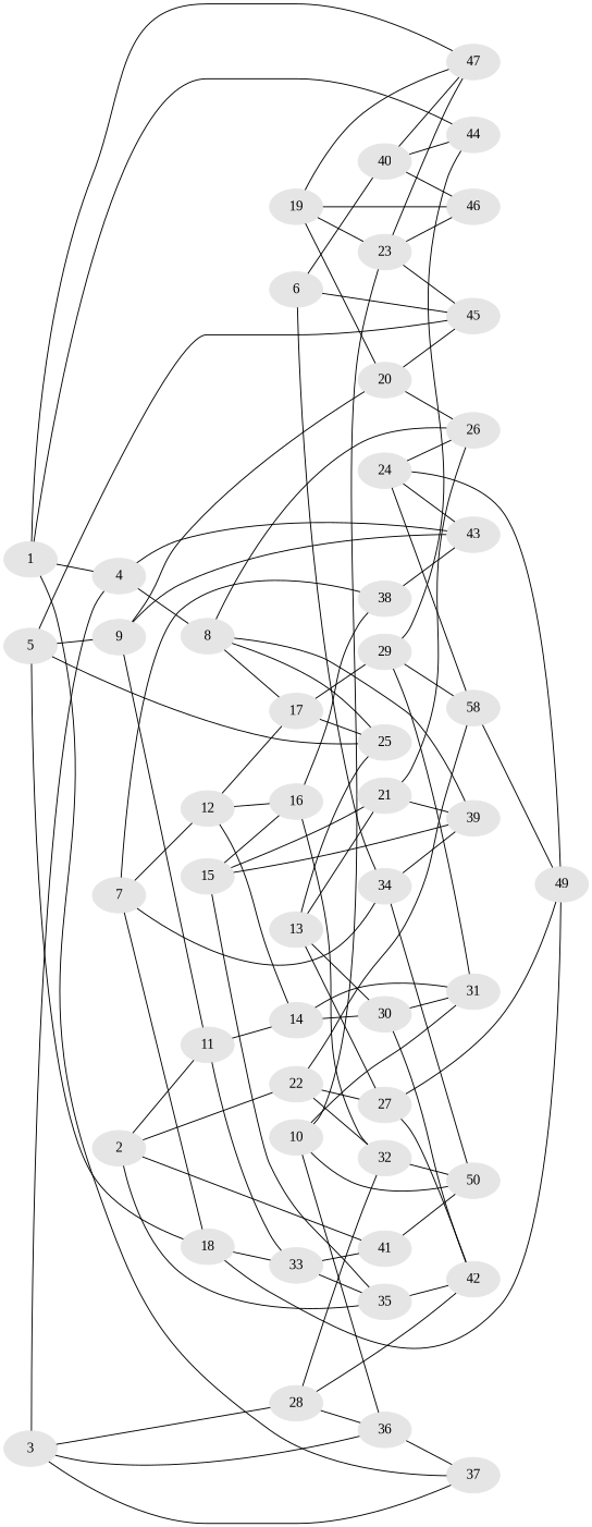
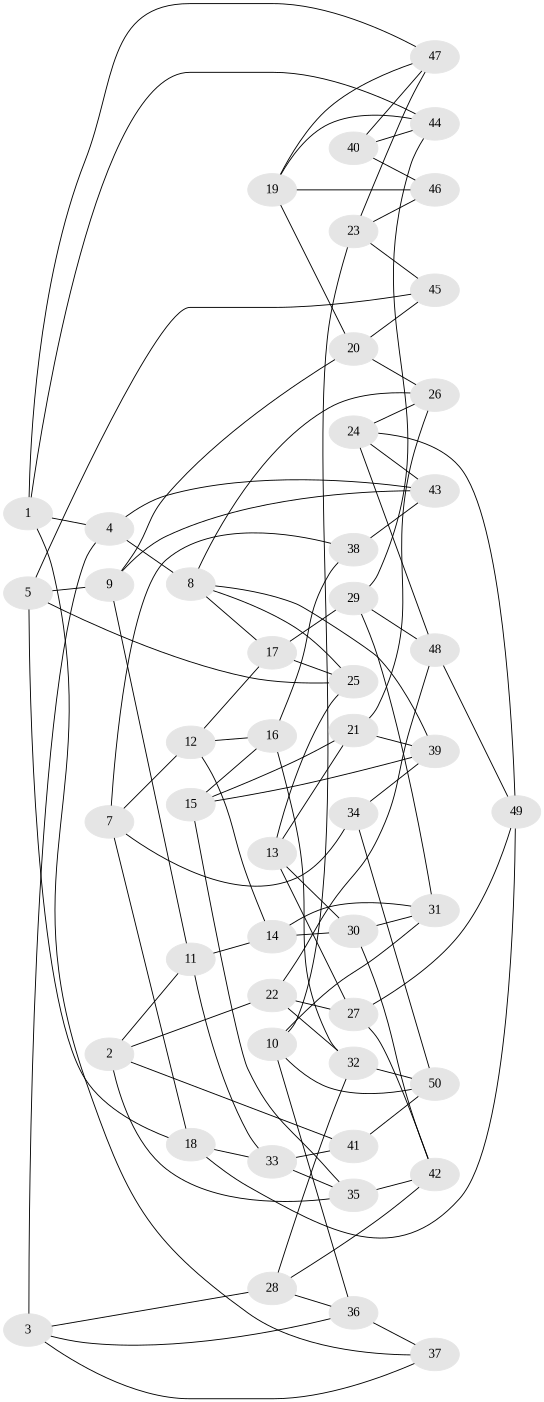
  graph {
    fontname="Liberation Serif"
    rankdir=LR
    node [color=gray90 fontname="Liberation Serif" style=filled]
    edge [fontname="Liberation Serif"]
    1
    4
    37
    44
    47
    8
    43
    2
    11
    22
    35
    41
    14
    33
    27
    32
-   48 [label=58]
+   48
    42
    50
    3
    28
    36
    25
    17
    26
    39
    5
    9
    18
    45
    20
    49
-   6
    34
    40
    46
    7
    12
    38
    16
    29
    10
    23
    31
    30
    13
    21
    15
    19
    24
    1 -- 4
    1 -- 37
    1 -- 44
    1 -- 47
    4 -- 8
    4 -- 43
    8 -- 25
    8 -- 17
    8 -- 26
    8 -- 39
    2 -- 11
    2 -- 22
    2 -- 35
    2 -- 41
    11 -- 14
    11 -- 33
    22 -- 27
    22 -- 32
    22 -- 48
    35 -- 42
    41 -- 50
    14 -- 31
    14 -- 30
    33 -- 35
    33 -- 41
    27 -- 42
    27 -- 49
    32 -- 50
    48 -- 49
    3 -- 4
    3 -- 37
    3 -- 28
    3 -- 36
    28 -- 32
    28 -- 42
    28 -- 36
    36 -- 37
    17 -- 25
    17 -- 29
    5 -- 25
    5 -- 9
    5 -- 18
    5 -- 45
    9 -- 43
    9 -- 11
    9 -- 20
    18 -- 33
    18 -- 49
    20 -- 26
    20 -- 45
-   6 -- 45
-   6 -- 34
-   6 -- 40
    34 -- 50
    34 -- 39
    40 -- 44
    40 -- 47
    40 -- 46
    7 -- 18
    7 -- 34
    7 -- 12
    7 -- 38
    12 -- 14
    12 -- 17
    12 -- 16
    38 -- 43
    16 -- 32
    16 -- 38
    29 -- 44
    29 -- 48
    29 -- 31
    10 -- 50
    10 -- 36
    10 -- 23
    10 -- 31
    23 -- 47
    23 -- 45
    23 -- 46
    30 -- 42
    30 -- 31
    13 -- 27
    13 -- 25
    13 -- 30
    13 -- 21
    21 -- 26
    21 -- 39
    15 -- 35
    15 -- 39
    15 -- 16
    15 -- 21
-   19 -- 23
+   19 -- 44
    19 -- 47
    19 -- 20
    19 -- 46
    24 -- 43
    24 -- 48
    24 -- 26
    24 -- 49
  }
